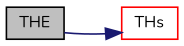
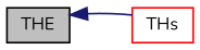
  digraph {
    rankdir=LR
    fontname=Nunito
    node [fontname=Nunito fontsize=10 shape=record]
    n1 [color=black fillcolor=grey75 fontcolor=black height=0.2 label=THE style=filled width=0.4]
    n2 [color=red height=0.2 label=THs width=0.4]
-   n1 -> n2 [color=midnightblue fontname=Nunito fontsize=10 labelfontname=FreeSans labelfontsize=10 style=solid]
+   n2 -> n1 [color=midnightblue fontname=Nunito fontsize=10 labelfontname=FreeSans labelfontsize=10 style=solid]
  }
